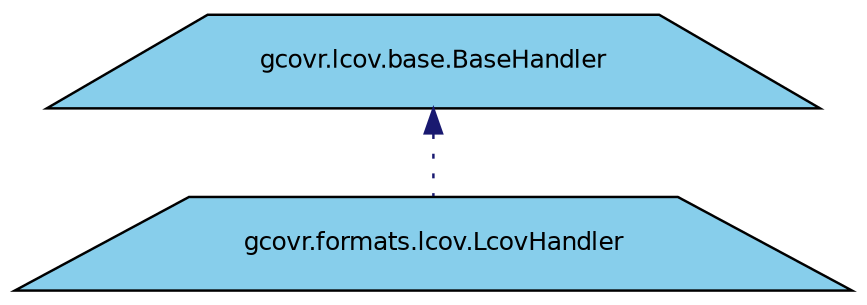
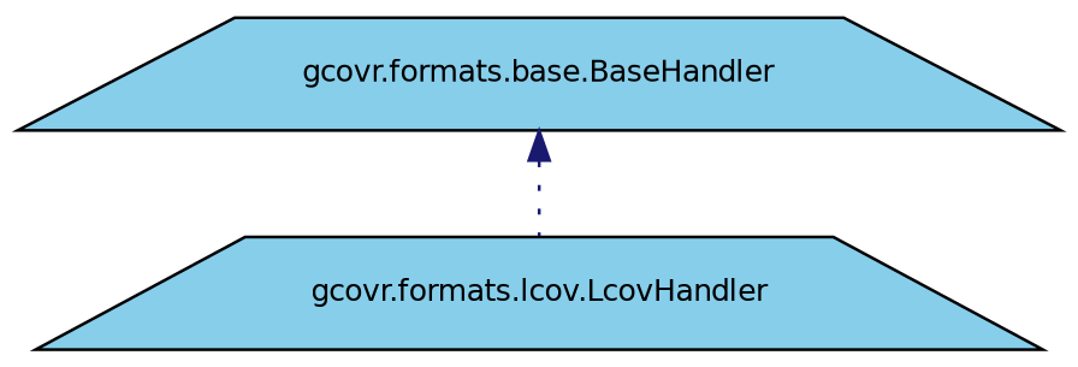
  digraph {
    node [color=black fillcolor=skyblue fontname=Helvetica fontsize=10 shape=trapezium style=filled]
    n1 [fontcolor=black height=0.2 label="gcovr.formats.lcov.LcovHandler" width=0.4]
-   n2 [height=0.2 label="gcovr.lcov.base.BaseHandler" width=0.4]
+   n2 [height=0.2 label="gcovr.formats.base.BaseHandler" width=0.4]
    n2 -> n1 [color=midnightblue dir=back fontname=Helvetica fontsize=10 labelfontname=Helvetica labelfontsize=10 style=dotted]
  }
